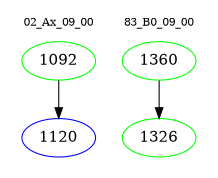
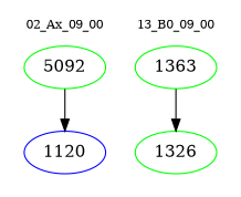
  digraph {
    node [color=green]
    edge [color=black]
-   n1 [label=1092]
+   n1 [label=5092]
    n2 [color=blue label=1120]
-   n3 [label=1360]
+   n3 [label=1363]
    n4 [label=1326]
    subgraph cluster_1 {
      color=white
      fontsize=10
      label="02_Ax_09_00"
      n1
      n2
    }
    subgraph cluster_2 {
      color=white
      fontsize=10
-     label="83_B0_09_00"
+     label="13_B0_09_00"
      n3
      n4
    }
    n1 -> n2
    n3 -> n4
  }
